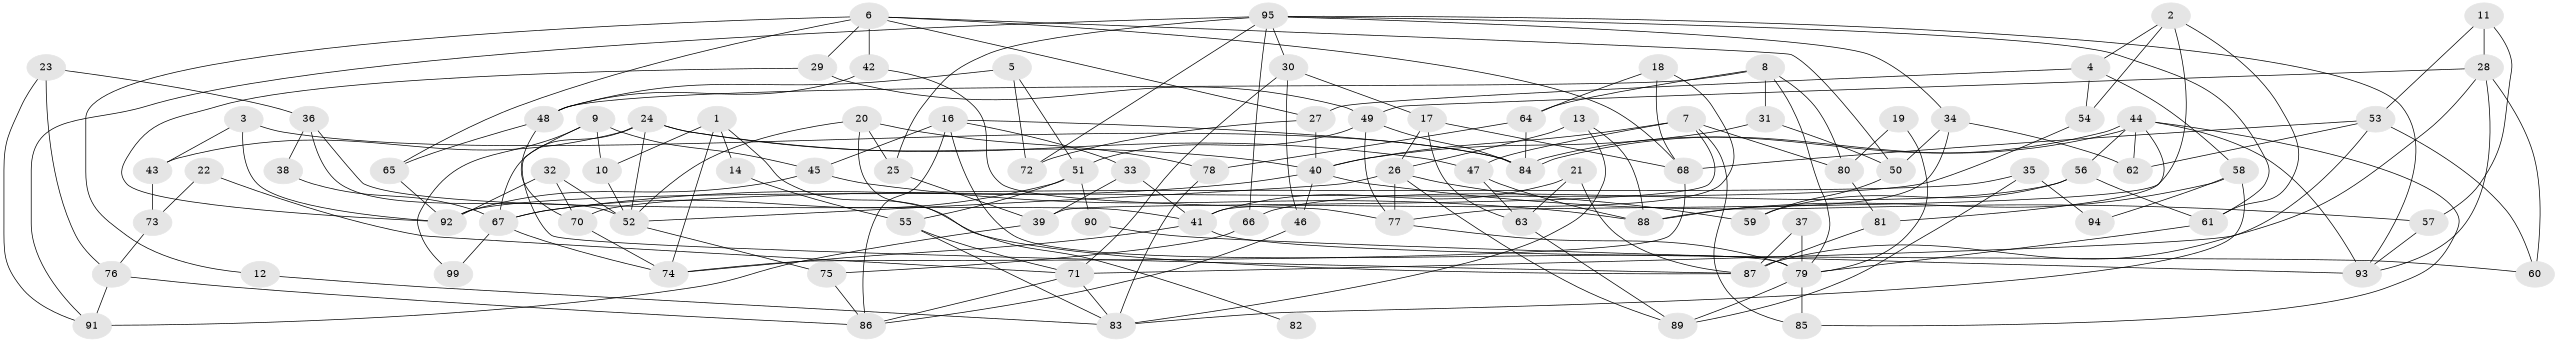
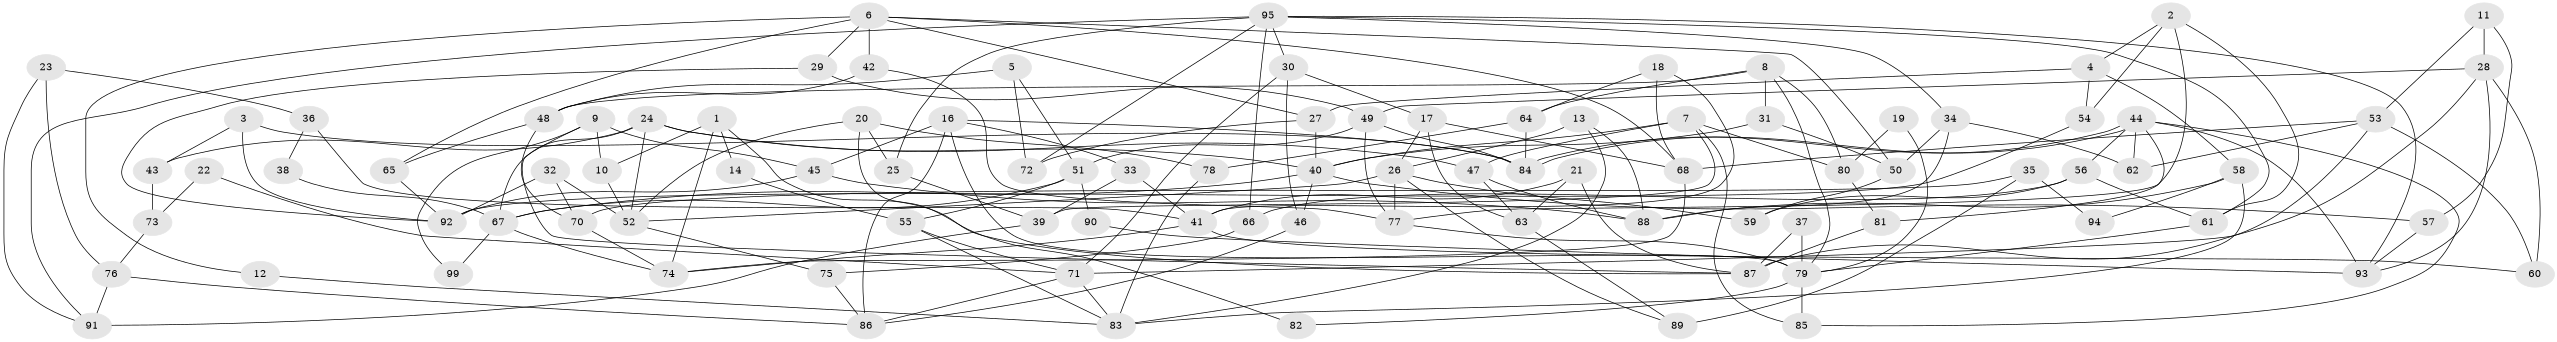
  graph {
    node [color=gray90 style=filled]
    1
    10
    14
    74
    87
    52
    55
    2
    4
    54
    61
    77
    27
    58
    92
    79
    3
    43
    84
    73
    72
    40
    83
    88
    94
    5
    48
    51
    65
    70
    67
    90
    6
    12
    29
    42
    50
    68
    49
    59
    7
    39
    47
    80
    85
    91
    57
    46
    63
    81
    8
    31
    64
    78
    82
    9
    45
    n58 [label=99]
    75
    11
    28
    53
    93
    71
    60
    62
    13
    26
    89
    n70 [label=95]
    25
    30
    34
    66
    17
    16
    33
    86
    41
    18
    19
    20
    21
    22
    76
    23
    36
    38
    24
    35
    32
    37
    44
    56
    1 -- 10
    1 -- 14
    1 -- 74
    1 -- 87
    10 -- 52
    14 -- 55
    52 -- 75
    55 -- 83
    55 -- 71
    2 -- 4
    2 -- 54
    2 -- 61
    2 -- 77
    4 -- 54
    4 -- 27
    4 -- 58
    54 -- 92
    61 -- 79
    77 -- 79
    27 -- 72
    27 -- 40
    58 -- 83
    58 -- 88
    58 -- 94
    79 -- 85
-   79 -- 89
+   79 -- 82
    3 -- 92
    3 -- 43
    3 -- 84
    43 -- 73
    73 -- 76
    40 -- 67
    40 -- 57
    40 -- 46
    5 -- 72
    5 -- 48
    5 -- 51
    48 -- 65
    48 -- 70
    51 -- 55
    51 -- 67
    51 -- 90
    65 -- 92
    70 -- 74
    67 -- 74
    67 -- n58
    90 -- 93
    6 -- 27
    6 -- 65
    6 -- 12
    6 -- 29
    6 -- 42
    6 -- 50
    6 -- 68
    12 -- 83
    29 -- 92
    29 -- 49
    42 -- 77
    42 -- 48
    50 -- 59
    68 -- 74
    49 -- 77
    49 -- 84
    49 -- 51
    7 -- 40
    7 -- 39
    7 -- 47
    7 -- 80
    7 -- 85
    39 -- 91
    47 -- 88
    47 -- 63
    80 -- 81
    57 -- 93
    46 -- 86
    63 -- 89
    81 -- 87
    8 -- 79
    8 -- 48
    8 -- 80
    8 -- 31
    8 -- 64
    31 -- 40
    31 -- 50
    64 -- 84
    64 -- 78
    78 -- 83
    9 -- 10
    9 -- 87
    9 -- 45
    9 -- n58
    45 -- 92
    45 -- 88
    75 -- 86
    11 -- 57
    11 -- 28
    11 -- 53
    28 -- 49
    28 -- 93
    28 -- 71
    28 -- 60
    53 -- 87
    53 -- 68
    53 -- 60
    53 -- 62
    71 -- 83
    71 -- 86
    13 -- 83
    13 -- 88
    13 -- 26
    26 -- 52
    26 -- 77
    26 -- 59
    26 -- 89
    n70 -- 61
    n70 -- 72
    n70 -- 91
    n70 -- 93
    n70 -- 25
    n70 -- 30
    n70 -- 34
    n70 -- 66
    25 -- 39
    30 -- 46
    30 -- 71
    30 -- 17
    34 -- 88
    34 -- 50
    34 -- 62
    66 -- 75
    17 -- 68
    17 -- 63
    17 -- 26
    16 -- 79
    16 -- 84
    16 -- 45
    16 -- 33
    16 -- 86
    33 -- 39
    33 -- 41
    41 -- 74
    41 -- 60
    18 -- 68
    18 -- 64
    18 -- 41
    19 -- 79
    19 -- 80
    20 -- 52
    20 -- 78
    20 -- 82
    20 -- 25
    21 -- 87
    21 -- 63
    21 -- 41
    22 -- 73
    22 -- 71
    76 -- 91
    76 -- 86
    23 -- 91
    23 -- 76
    23 -- 36
-   36 -- 52
    36 -- 41
    36 -- 38
    38 -- 67
    24 -- 52
    24 -- 43
    24 -- 40
    24 -- 67
    24 -- 47
    35 -- 94
    35 -- 70
    35 -- 89
    32 -- 52
    32 -- 92
    32 -- 70
    37 -- 87
    37 -- 79
    44 -- 84
    44 -- 84
    44 -- 85
    44 -- 81
    44 -- 93
    44 -- 62
    44 -- 56
    56 -- 61
    56 -- 59
    56 -- 66
  }
